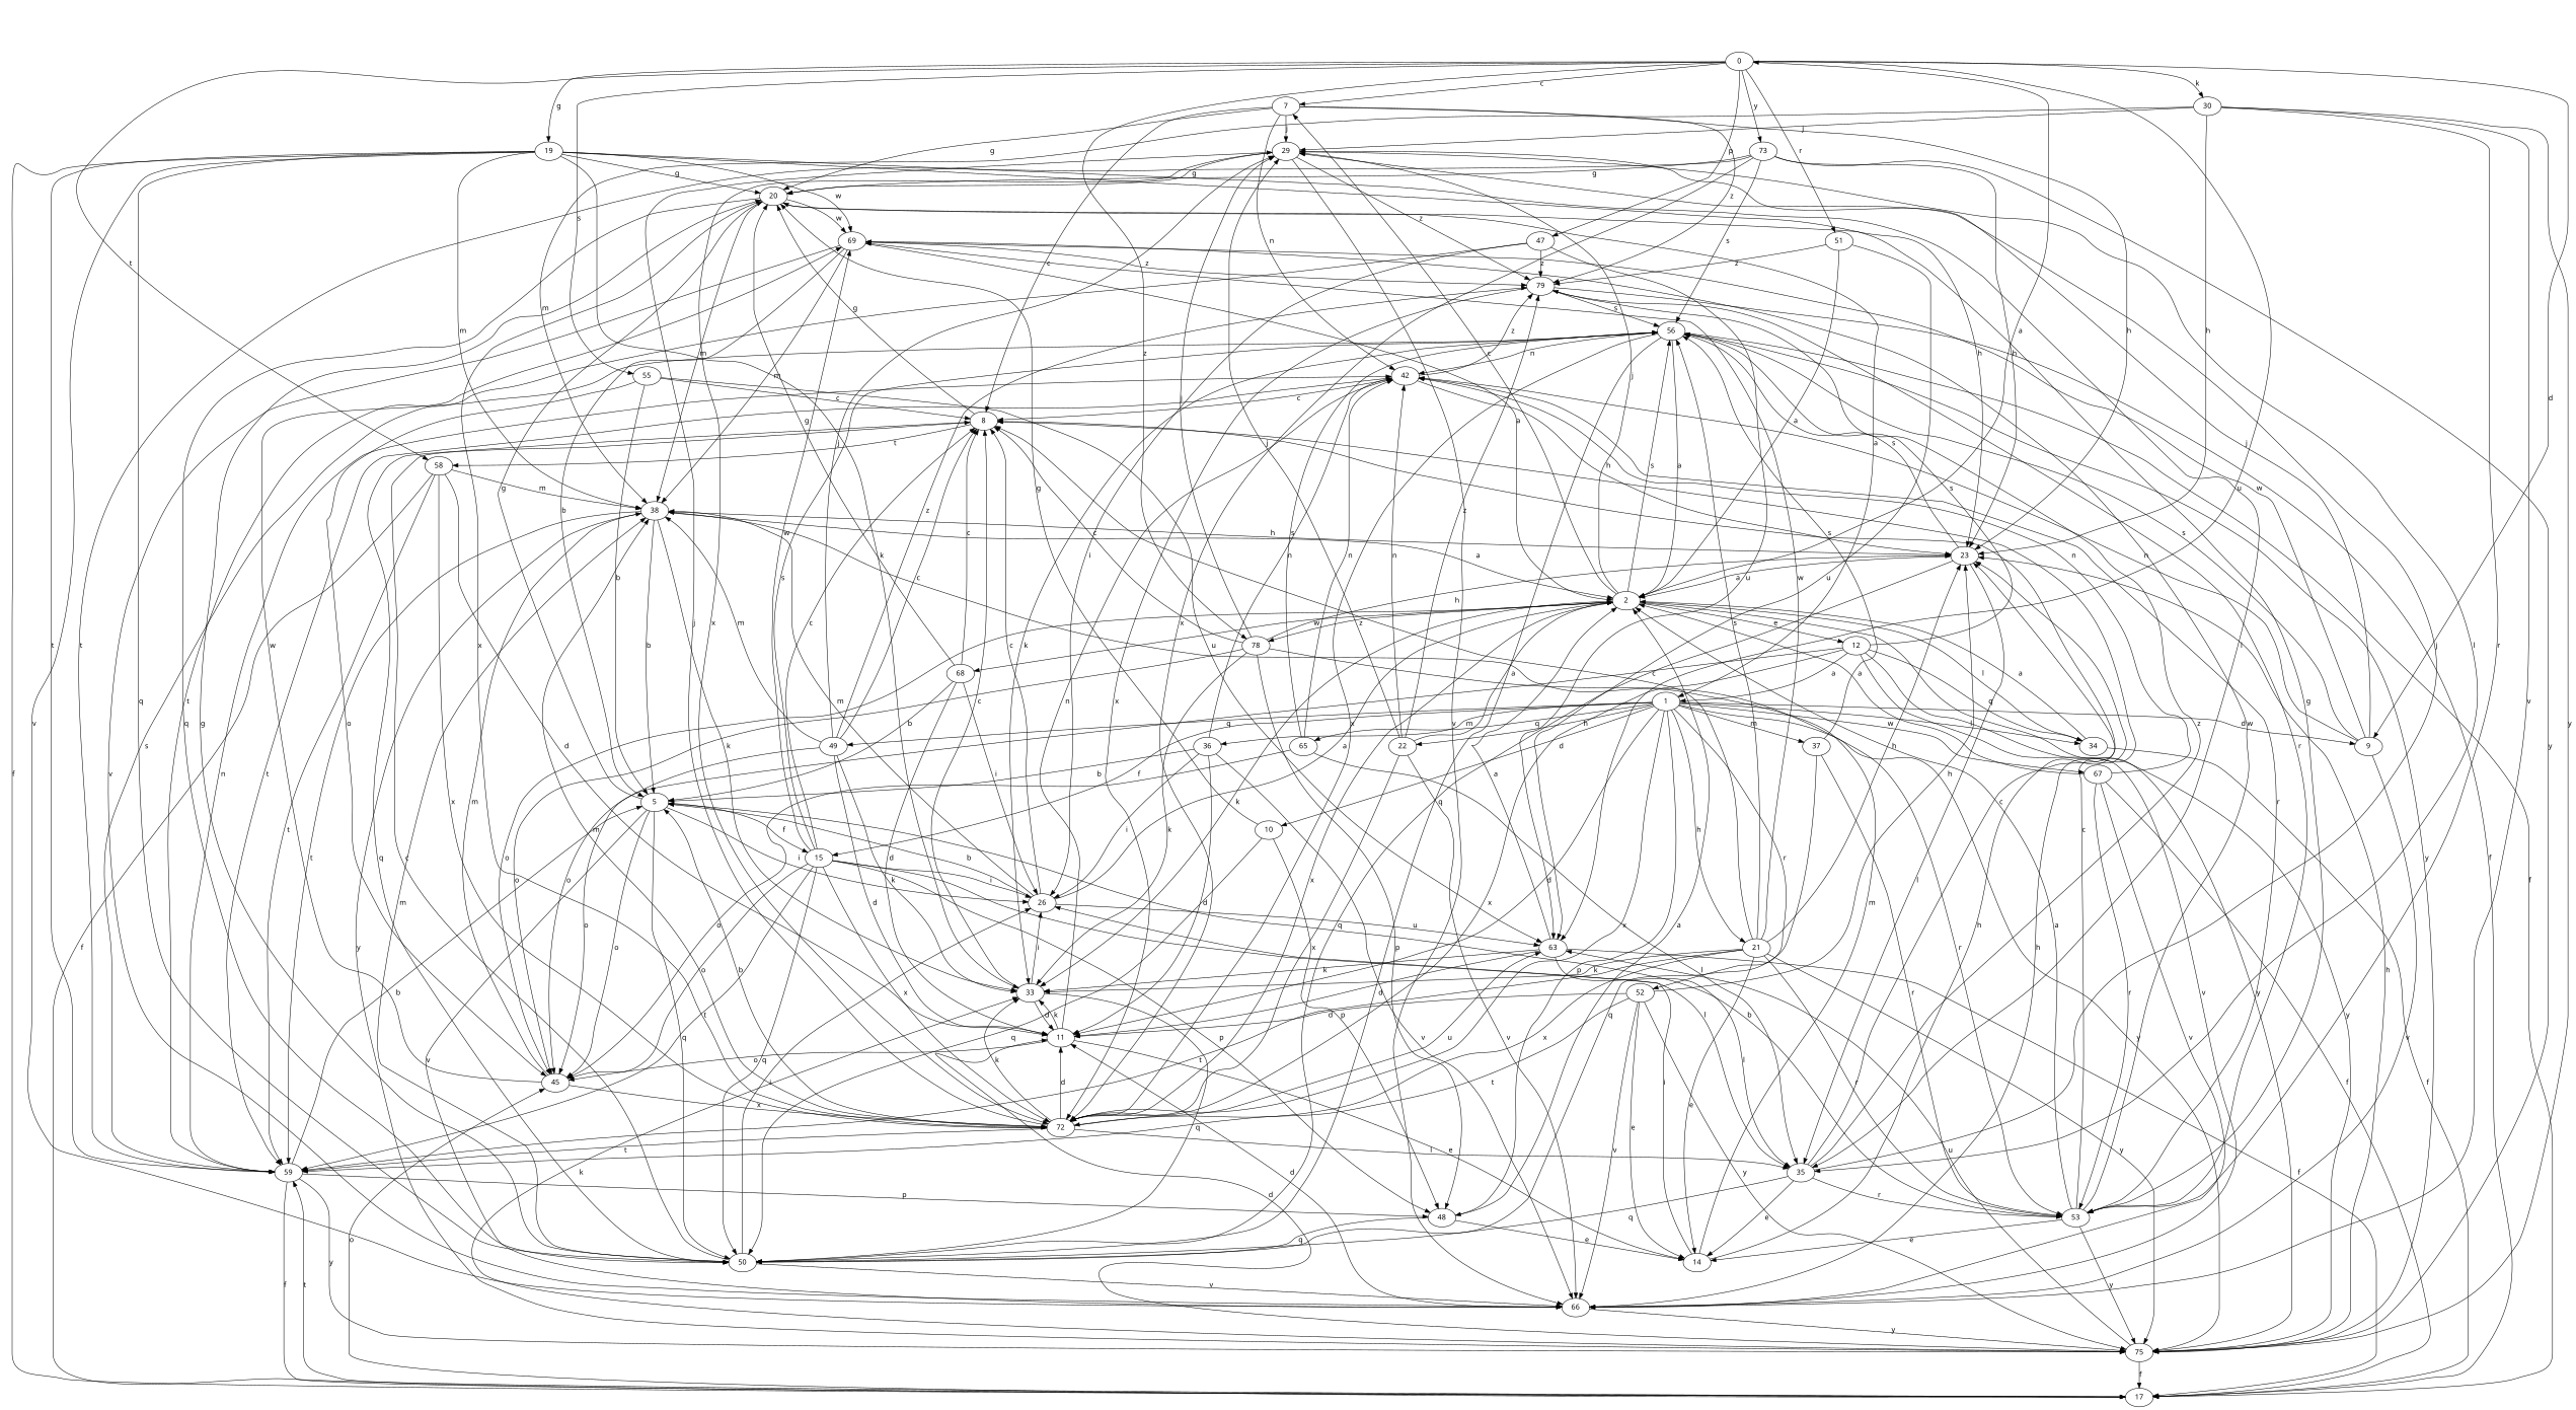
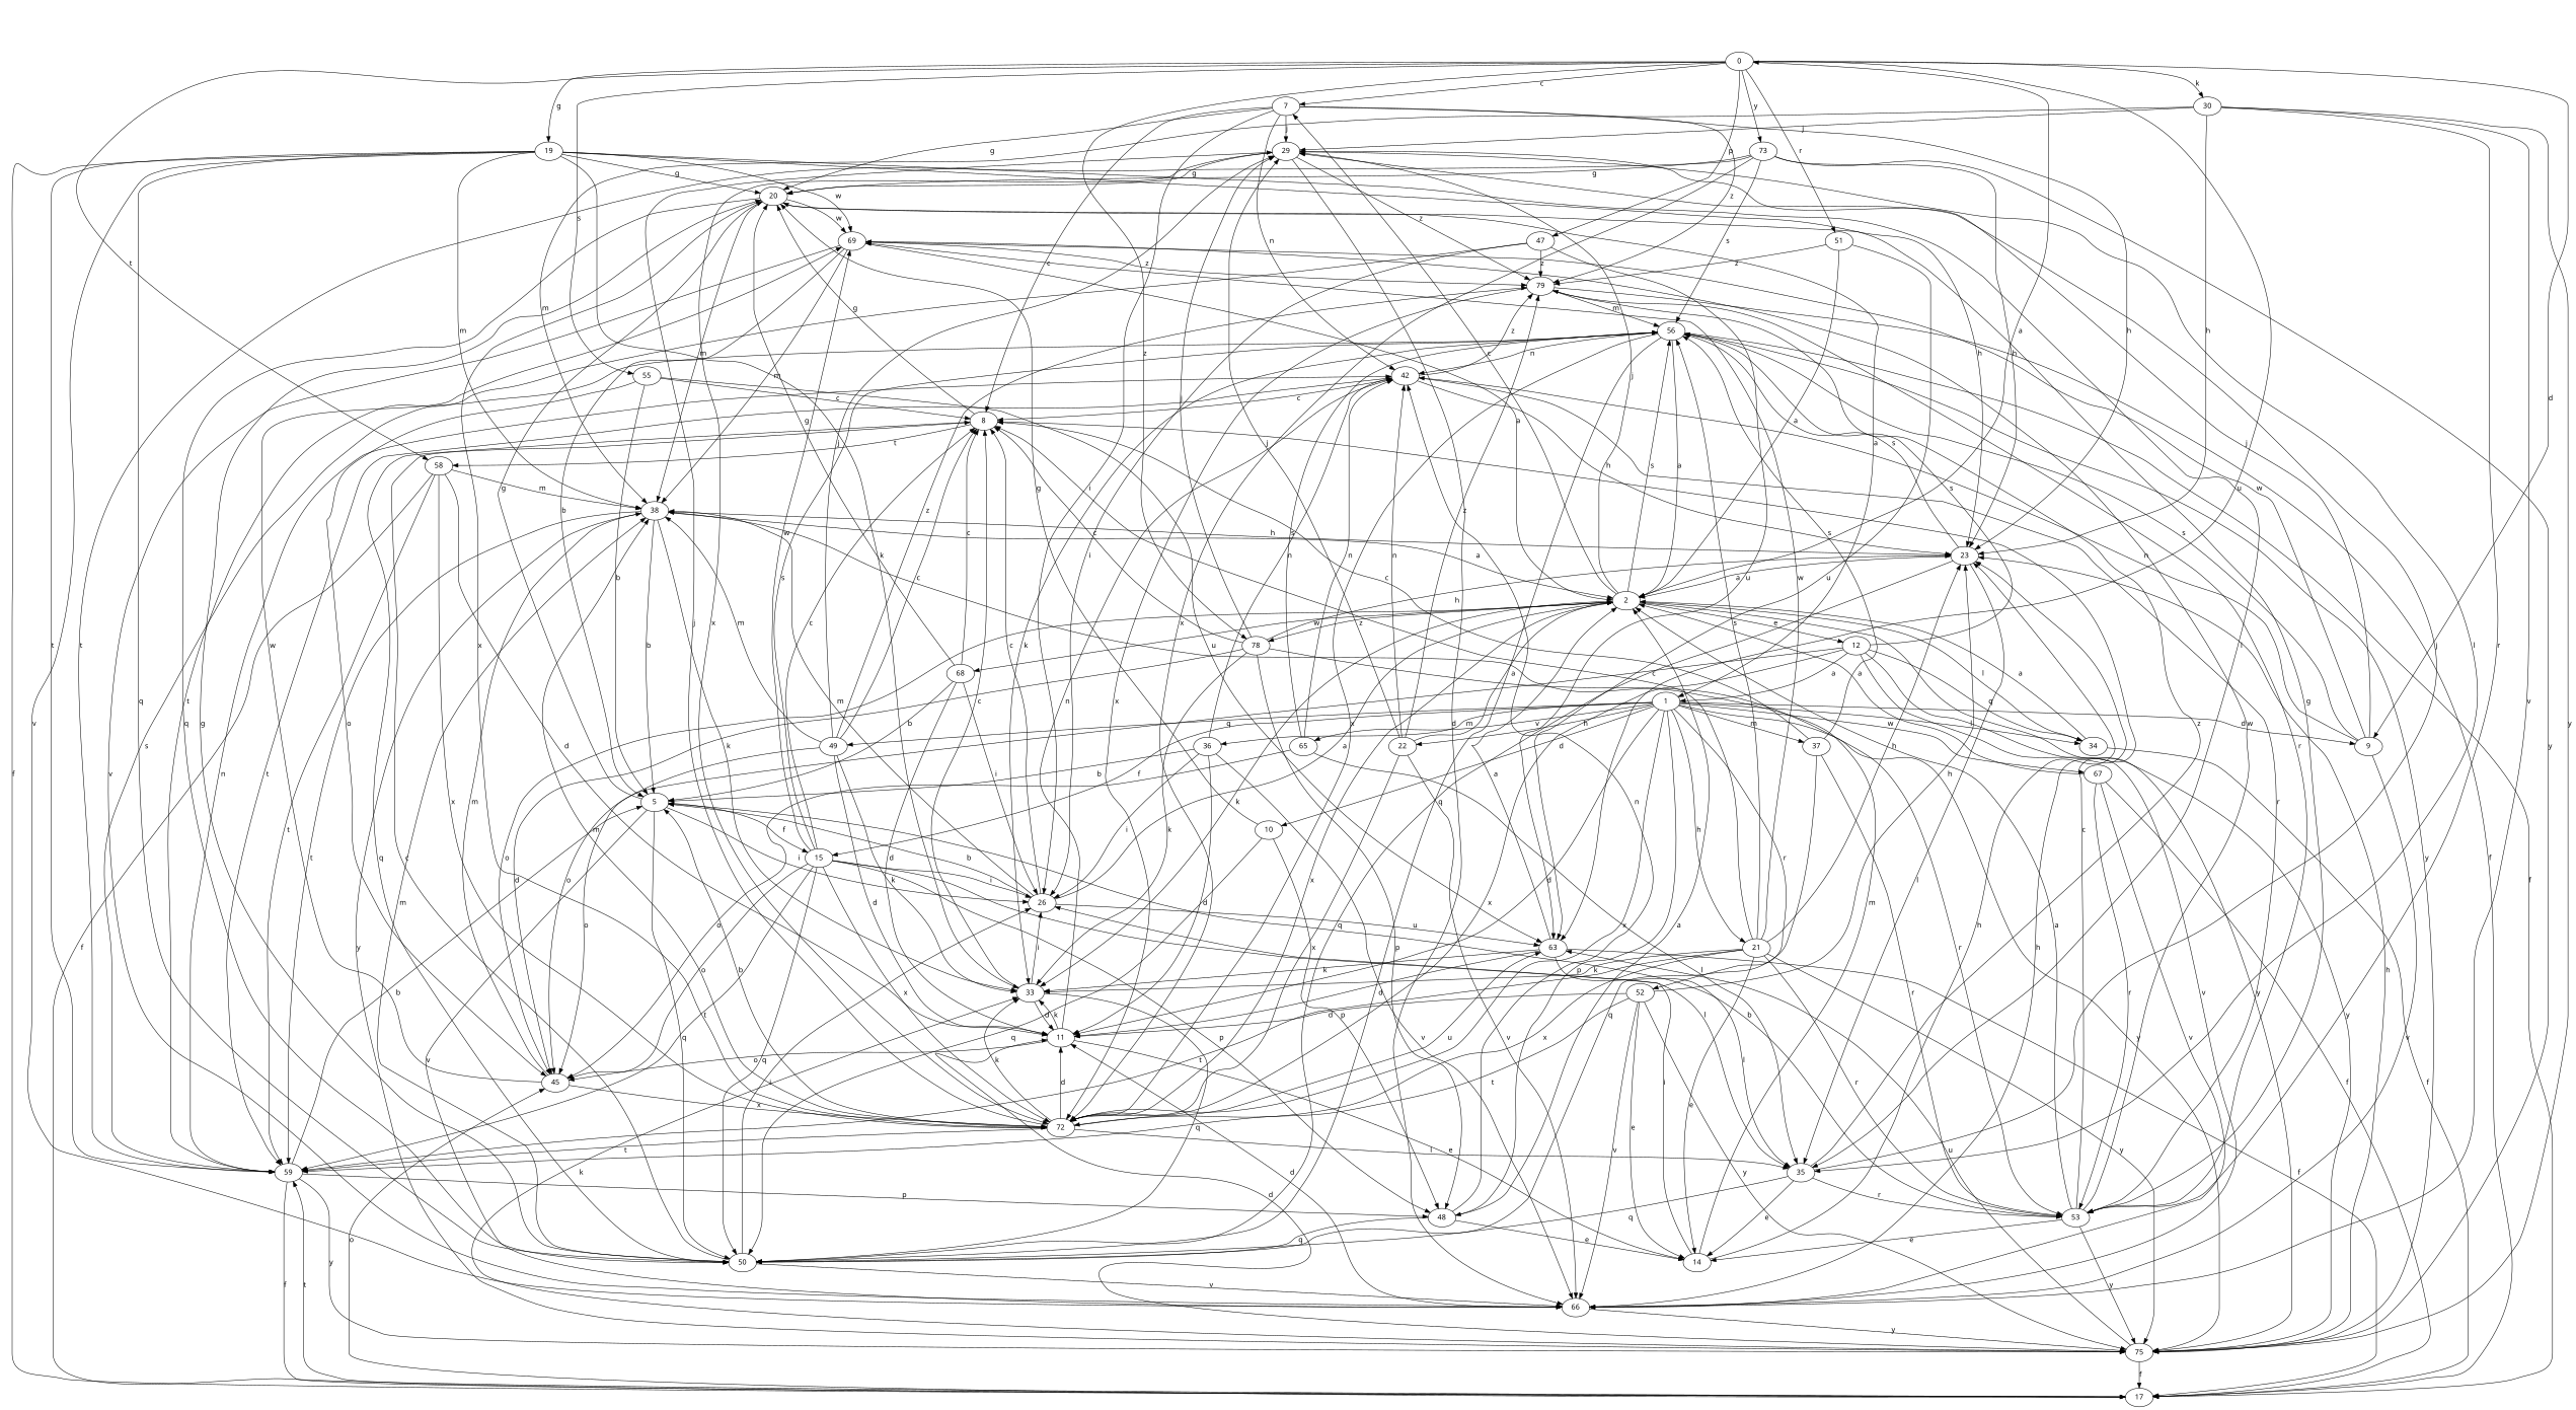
  strict digraph {
    fontname="Noto Sans"
    node [fontname="Noto Sans"]
    edge [fontname="Noto Sans"]
    0
    7
    9
    19
    30
    47
    51
    55
    58
    63
    73
    78
    29
    20
    26
    8
    23
    42
    79
    56
    66
    69
    33
    50
    38
    35
    59
    17
    75
    53
    11
    2
    45
    5
    72
    48
    1
    10
    15
    21
    22
    34
    36
    37
    49
    52
    65
    67
    14
    12
    68
    0 -> 7 [label=c]
    0 -> 9 [label=d]
    0 -> 19 [label=g]
    0 -> 30 [label=k]
    0 -> 47 [label=p]
    0 -> 51 [label=r]
    0 -> 55 [label=s]
    0 -> 58 [label=t]
    0 -> 63 [label=u]
    0 -> 73 [label=y]
    0 -> 78 [label=z]
    7 -> 29 [label=j]
    7 -> 20 [label=g]
+   7 -> 26 [label=i]
    7 -> 8 [label=c]
    7 -> 23 [label=h]
    7 -> 42 [label=n]
    7 -> 79 [label=z]
    9 -> 29 [label=j]
    9 -> 42 [label=n]
    9 -> 56 [label=s]
    9 -> 66 [label=v]
    9 -> 69 [label=w]
    19 -> 20 [label=g]
    19 -> 23 [label=h]
    19 -> 66 [label=v]
    19 -> 69 [label=w]
    19 -> 33 [label=k]
    19 -> 50 [label=q]
    19 -> 38 [label=m]
    19 -> 35 [label=l]
    19 -> 59 [label=t]
    19 -> 17 [label=f]
    30 -> 29 [label=j]
    30 -> 23 [label=h]
    30 -> 66 [label=v]
    30 -> 38 [label=m]
    30 -> 75 [label=y]
    30 -> 53 [label=r]
    47 -> 63 [label=u]
    47 -> 26 [label=i]
    47 -> 79 [label=z]
    47 -> 59 [label=t]
    51 -> 63 [label=u]
    51 -> 79 [label=z]
    51 -> 2 [label=a]
    55 -> 63 [label=u]
    55 -> 8 [label=c]
    55 -> 45 [label=o]
    55 -> 5 [label=b]
    58 -> 38 [label=m]
    58 -> 59 [label=t]
    58 -> 17 [label=f]
    58 -> 11 [label=d]
    58 -> 72 [label=x]
    63 -> 33 [label=k]
    63 -> 35 [label=l]
    63 -> 17 [label=f]
    63 -> 11 [label=d]
    63 -> 2 [label=a]
    73 -> 20 [label=g]
    73 -> 23 [label=h]
    73 -> 56 [label=s]
    73 -> 59 [label=t]
    73 -> 75 [label=y]
    73 -> 72 [label=x]
    78 -> 29 [label=j]
    78 -> 8 [label=c]
    78 -> 23 [label=h]
    78 -> 33 [label=k]
    78 -> 53 [label=r]
-   78 -> 45 [label=o]
+   78 -> 45 [label=d]
    78 -> 48 [label=p]
    29 -> 20 [label=g]
    29 -> 79 [label=z]
-   29 -> 66 [label=v]
+   29 -> 66 [label=d]
    29 -> 35 [label=l]
    29 -> 72 [label=x]
    20 -> 69 [label=w]
    20 -> 50 [label=q]
    20 -> 38 [label=m]
    20 -> 72 [label=x]
    20 -> 1 [label=a]
    26 -> 63 [label=u]
    26 -> 8 [label=c]
    26 -> 38 [label=m]
    26 -> 2 [label=a]
    26 -> 5 [label=b]
    8 -> 58 [label=t]
    8 -> 20 [label=g]
    8 -> 50 [label=q]
    23 -> 56 [label=s]
    23 -> 50 [label=q]
    23 -> 35 [label=l]
    23 -> 2 [label=a]
    42 -> 8 [label=c]
    42 -> 23 [label=h]
    42 -> 79 [label=z]
    42 -> 59 [label=t]
    42 -> 53 [label=r]
-   79 -> 56 [label=s]
+   79 -> 56 [label=m]
    79 -> 17 [label=f]
    79 -> 53 [label=r]
    79 -> 72 [label=x]
    56 -> 42 [label=n]
    56 -> 33 [label=k]
    56 -> 50 [label=q]
    56 -> 17 [label=f]
    56 -> 75 [label=y]
    56 -> 2 [label=a]
    56 -> 72 [label=x]
    66 -> 23 [label=h]
    66 -> 75 [label=y]
    66 -> 11 [label=d]
    69 -> 79 [label=z]
    69 -> 66 [label=v]
    69 -> 38 [label=m]
    69 -> 2 [label=a]
    69 -> 5 [label=b]
    33 -> 26 [label=i]
    33 -> 8 [label=c]
    33 -> 50 [label=q]
    33 -> 11 [label=d]
    50 -> 20 [label=g]
    50 -> 26 [label=i]
    50 -> 8 [label=c]
    50 -> 66 [label=v]
    50 -> 38 [label=m]
    38 -> 23 [label=h]
    38 -> 33 [label=k]
    38 -> 59 [label=t]
    38 -> 75 [label=y]
    38 -> 2 [label=a]
    38 -> 5 [label=b]
    35 -> 29 [label=j]
-   35 -> 8 [label=c]
+   37 -> 8 [label=c]
    35 -> 79 [label=z]
    35 -> 50 [label=q]
    35 -> 53 [label=r]
    35 -> 14 [label=e]
    59 -> 42 [label=n]
    59 -> 56 [label=s]
    59 -> 17 [label=f]
    59 -> 75 [label=y]
    59 -> 5 [label=b]
    59 -> 48 [label=p]
    17 -> 59 [label=t]
    17 -> 45 [label=o]
    75 -> 63 [label=u]
    75 -> 23 [label=h]
    75 -> 33 [label=k]
    75 -> 17 [label=f]
    75 -> 11 [label=d]
    53 -> 20 [label=g]
    53 -> 8 [label=c]
    53 -> 69 [label=w]
    53 -> 75 [label=y]
    53 -> 2 [label=a]
    53 -> 5 [label=b]
    53 -> 14 [label=e]
    11 -> 42 [label=n]
    11 -> 33 [label=k]
    11 -> 45 [label=o]
    11 -> 14 [label=e]
    2 -> 0 [label=a]
    2 -> 7 [label=c]
    2 -> 78 [label=z]
    2 -> 29 [label=j]
    2 -> 56 [label=s]
    2 -> 33 [label=k]
    2 -> 75 [label=y]
    2 -> 45 [label=o]
    2 -> 72 [label=x]
    2 -> 34 [label=l]
    2 -> 12 [label=e]
    2 -> 68 [label=w]
    45 -> 69 [label=w]
    45 -> 38 [label=m]
    45 -> 72 [label=x]
    5 -> 20 [label=g]
    5 -> 26 [label=i]
    5 -> 66 [label=v]
    5 -> 50 [label=q]
-   5 -> 45 [label=o]
    5 -> 15 [label=f]
    72 -> 63 [label=u]
    72 -> 29 [label=j]
    72 -> 33 [label=k]
    72 -> 38 [label=m]
    72 -> 35 [label=l]
    72 -> 59 [label=t]
    72 -> 11 [label=d]
    72 -> 5 [label=b]
-   67 -> 42 [label=n]
+   48 -> 42 [label=n]
    48 -> 50 [label=q]
    48 -> 2 [label=a]
    48 -> 14 [label=e]
    1 -> 9 [label=d]
    1 -> 75 [label=y]
    1 -> 11 [label=d]
    1 -> 72 [label=x]
    1 -> 48 [label=p]
    1 -> 10 [label=d]
    1 -> 15 [label=f]
    1 -> 21 [label=h]
    1 -> 22 [label=h]
    1 -> 34 [label=l]
    1 -> 36 [label=m]
    1 -> 37 [label=m]
    1 -> 49 [label=q]
    1 -> 52 [label=r]
-   1 -> 65 [label=q]
+   1 -> 65 [label=v]
    1 -> 67 [label=w]
    10 -> 20 [label=g]
    10 -> 50 [label=q]
    10 -> 48 [label=p]
    15 -> 26 [label=i]
    15 -> 8 [label=c]
    15 -> 56 [label=s]
    15 -> 69 [label=w]
    15 -> 50 [label=q]
    15 -> 35 [label=l]
    15 -> 59 [label=t]
    15 -> 45 [label=o]
    15 -> 72 [label=x]
    15 -> 48 [label=p]
    21 -> 8 [label=c]
    21 -> 23 [label=h]
    21 -> 56 [label=s]
    21 -> 69 [label=w]
    21 -> 33 [label=k]
    21 -> 59 [label=t]
    21 -> 75 [label=y]
    21 -> 53 [label=r]
    21 -> 72 [label=x]
    21 -> 14 [label=e]
    22 -> 29 [label=j]
    22 -> 42 [label=n]
    22 -> 79 [label=z]
    22 -> 66 [label=v]
    22 -> 2 [label=a]
    22 -> 72 [label=x]
    34 -> 17 [label=f]
    34 -> 2 [label=a]
    36 -> 26 [label=i]
    36 -> 42 [label=n]
    36 -> 66 [label=v]
    36 -> 11 [label=d]
    36 -> 5 [label=b]
    37 -> 56 [label=s]
    37 -> 50 [label=q]
    37 -> 53 [label=r]
    49 -> 29 [label=j]
    49 -> 8 [label=c]
    49 -> 79 [label=z]
    49 -> 33 [label=k]
    49 -> 38 [label=m]
    49 -> 11 [label=d]
    49 -> 45 [label=o]
    52 -> 23 [label=h]
    52 -> 66 [label=v]
    52 -> 59 [label=t]
    52 -> 75 [label=y]
    52 -> 11 [label=d]
    52 -> 14 [label=e]
    65 -> 42 [label=n]
    65 -> 56 [label=s]
    65 -> 35 [label=l]
    65 -> 45 [label=o]
    67 -> 66 [label=v]
    67 -> 17 [label=f]
    67 -> 53 [label=r]
    67 -> 2 [label=a]
    14 -> 26 [label=i]
    14 -> 23 [label=h]
    14 -> 38 [label=m]
    12 -> 56 [label=s]
    12 -> 66 [label=v]
    12 -> 75 [label=y]
    12 -> 45 [label=o]
    12 -> 72 [label=x]
    12 -> 1 [label=a]
    12 -> 34 [label=q]
    68 -> 20 [label=g]
    68 -> 26 [label=i]
    68 -> 8 [label=c]
    68 -> 11 [label=d]
    68 -> 5 [label=b]
  }
